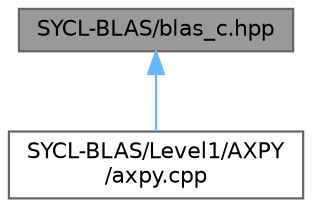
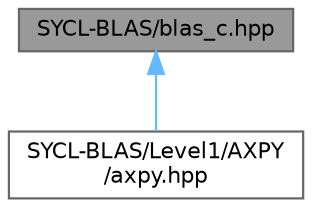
  digraph {
    node [fontname=Helvetica fontsize=10 shape=box style=filled]
    n1 [color=gray40 fillcolor=grey60 fontcolor=black height=0.2 label="SYCL-BLAS/blas_c.hpp" width=0.4]
-   n2 [color=grey40 fillcolor=white height=0.2 label="SYCL-BLAS/Level1/AXPY\l/axpy.cpp" width=0.4]
+   n2 [color=grey40 fillcolor=white height=0.2 label="SYCL-BLAS/Level1/AXPY\l/axpy.hpp" width=0.4]
    n1 -> n2 [color=steelblue1 dir=back fontname=Helvetica fontsize=10 labelfontname=Helvetica labelfontsize=10 style=solid]
  }
